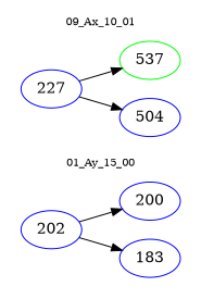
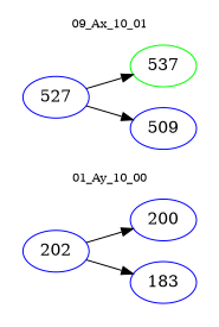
  digraph {
    rankdir=LR
    node [color=blue]
    edge [color=black]
    n1 [label=202]
    n2 [label=183]
    n3 [label=200]
-   n4 [label=227]
-   n5 [label=504]
+   n4 [label=527]
+   n5 [label=509]
    n6 [color=green label=537]
    subgraph cluster_1 {
      color=white
      fontsize=10
-     label="01_Ay_15_00"
+     label="01_Ay_10_00"
      n1
      n2
      n3
    }
    subgraph cluster_2 {
      color=white
      fontsize=10
      label="09_Ax_10_01"
      n4
      n5
      n6
    }
    n1 -> n2
    n1 -> n3
    n4 -> n5
    n4 -> n6
  }
